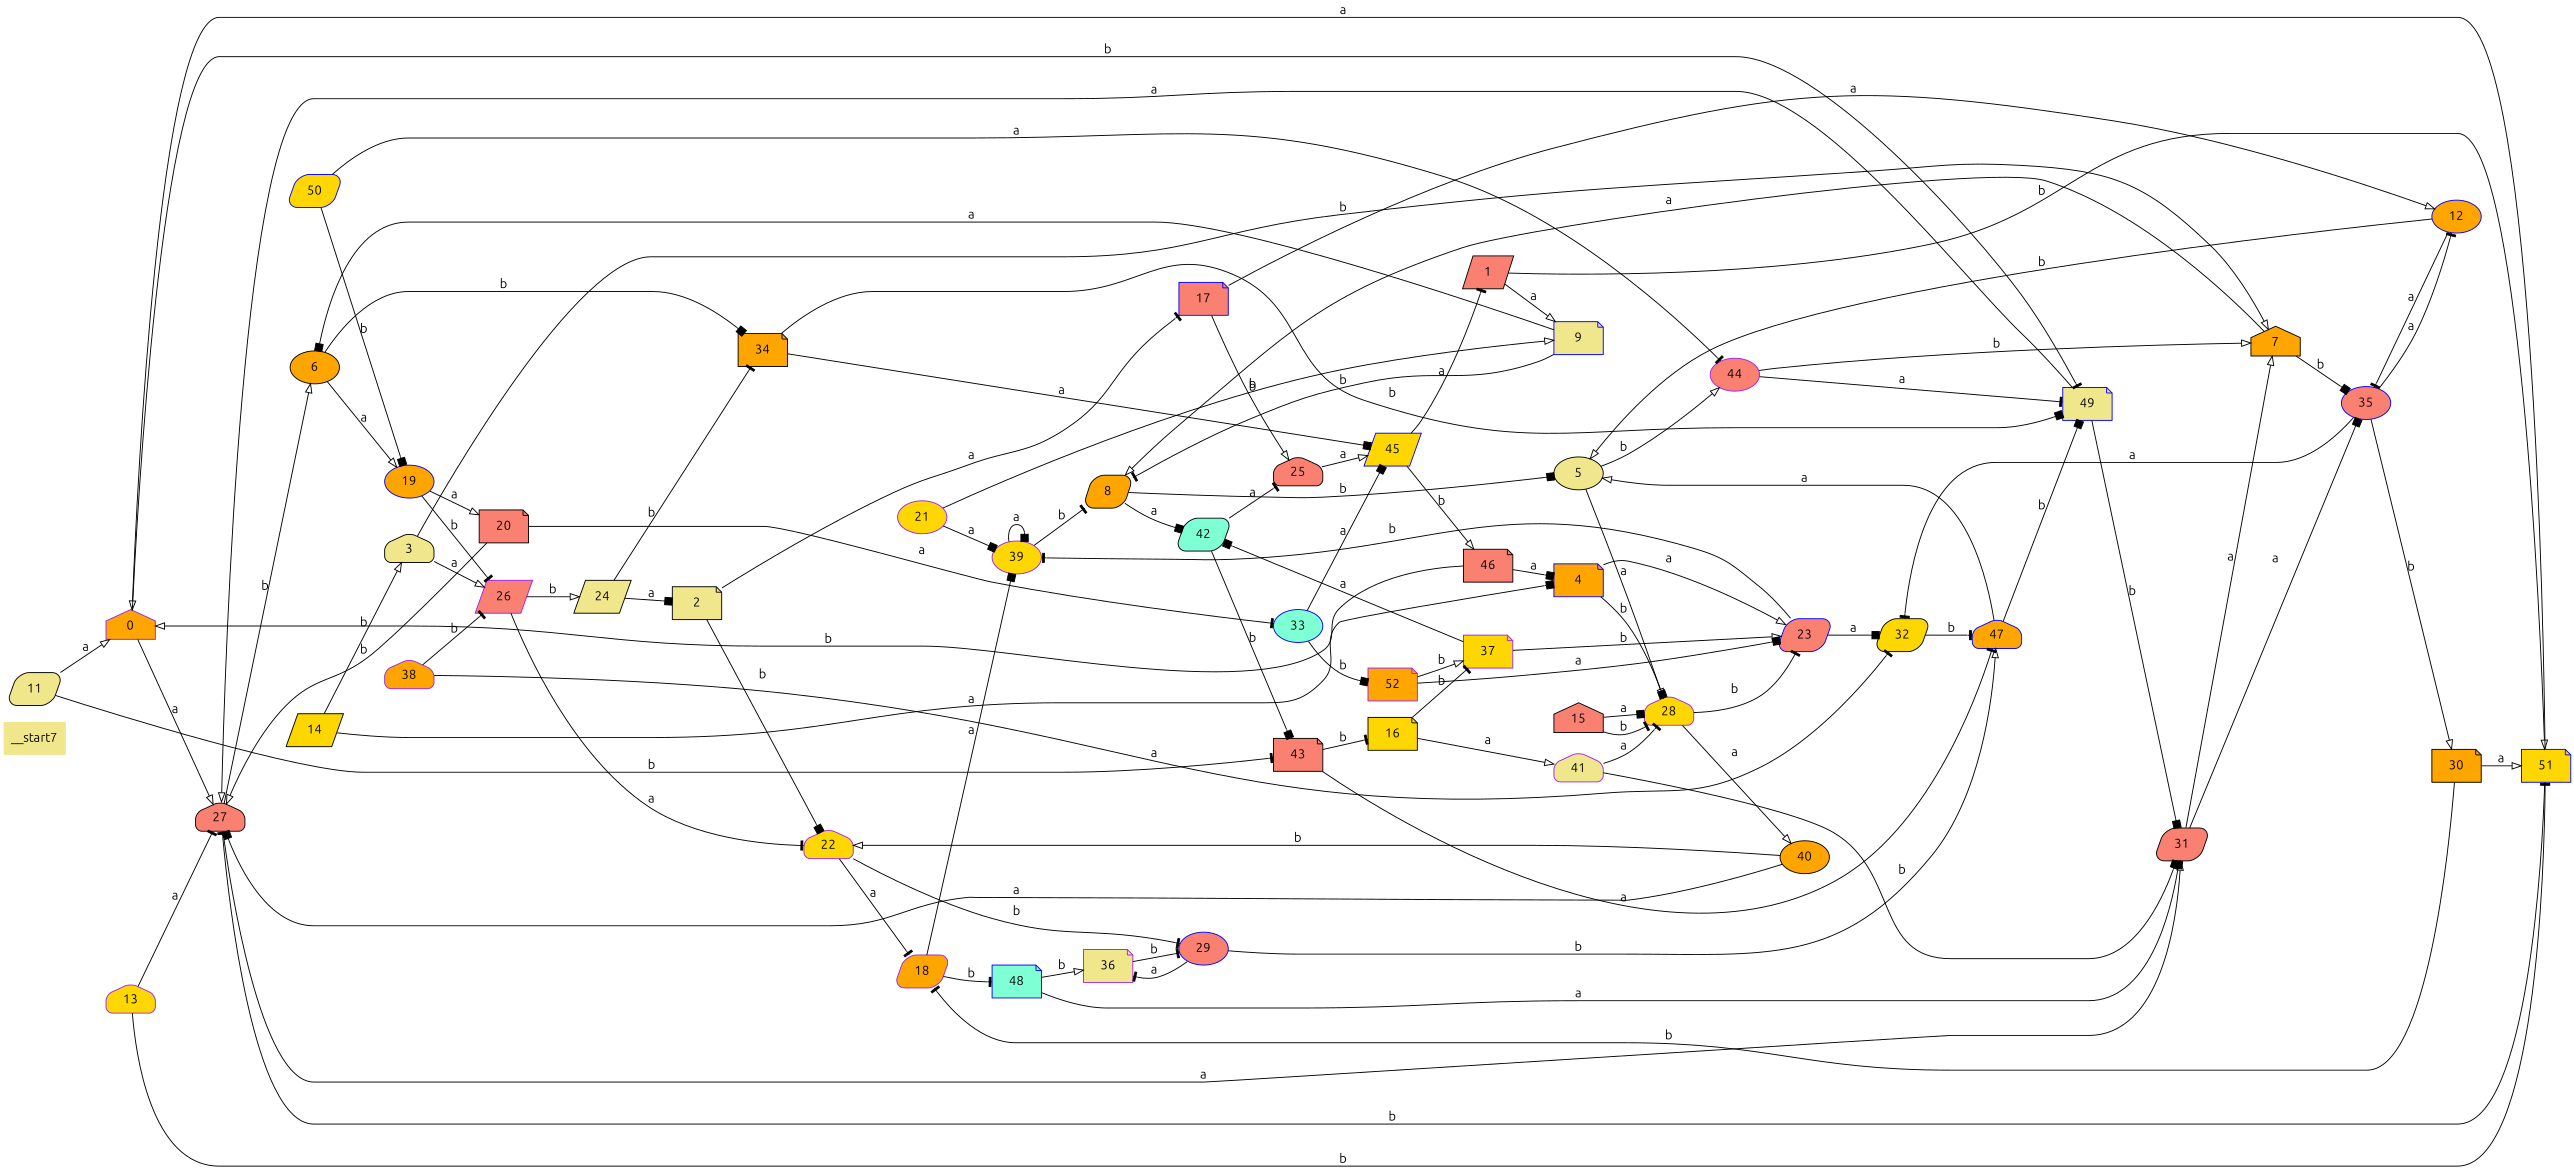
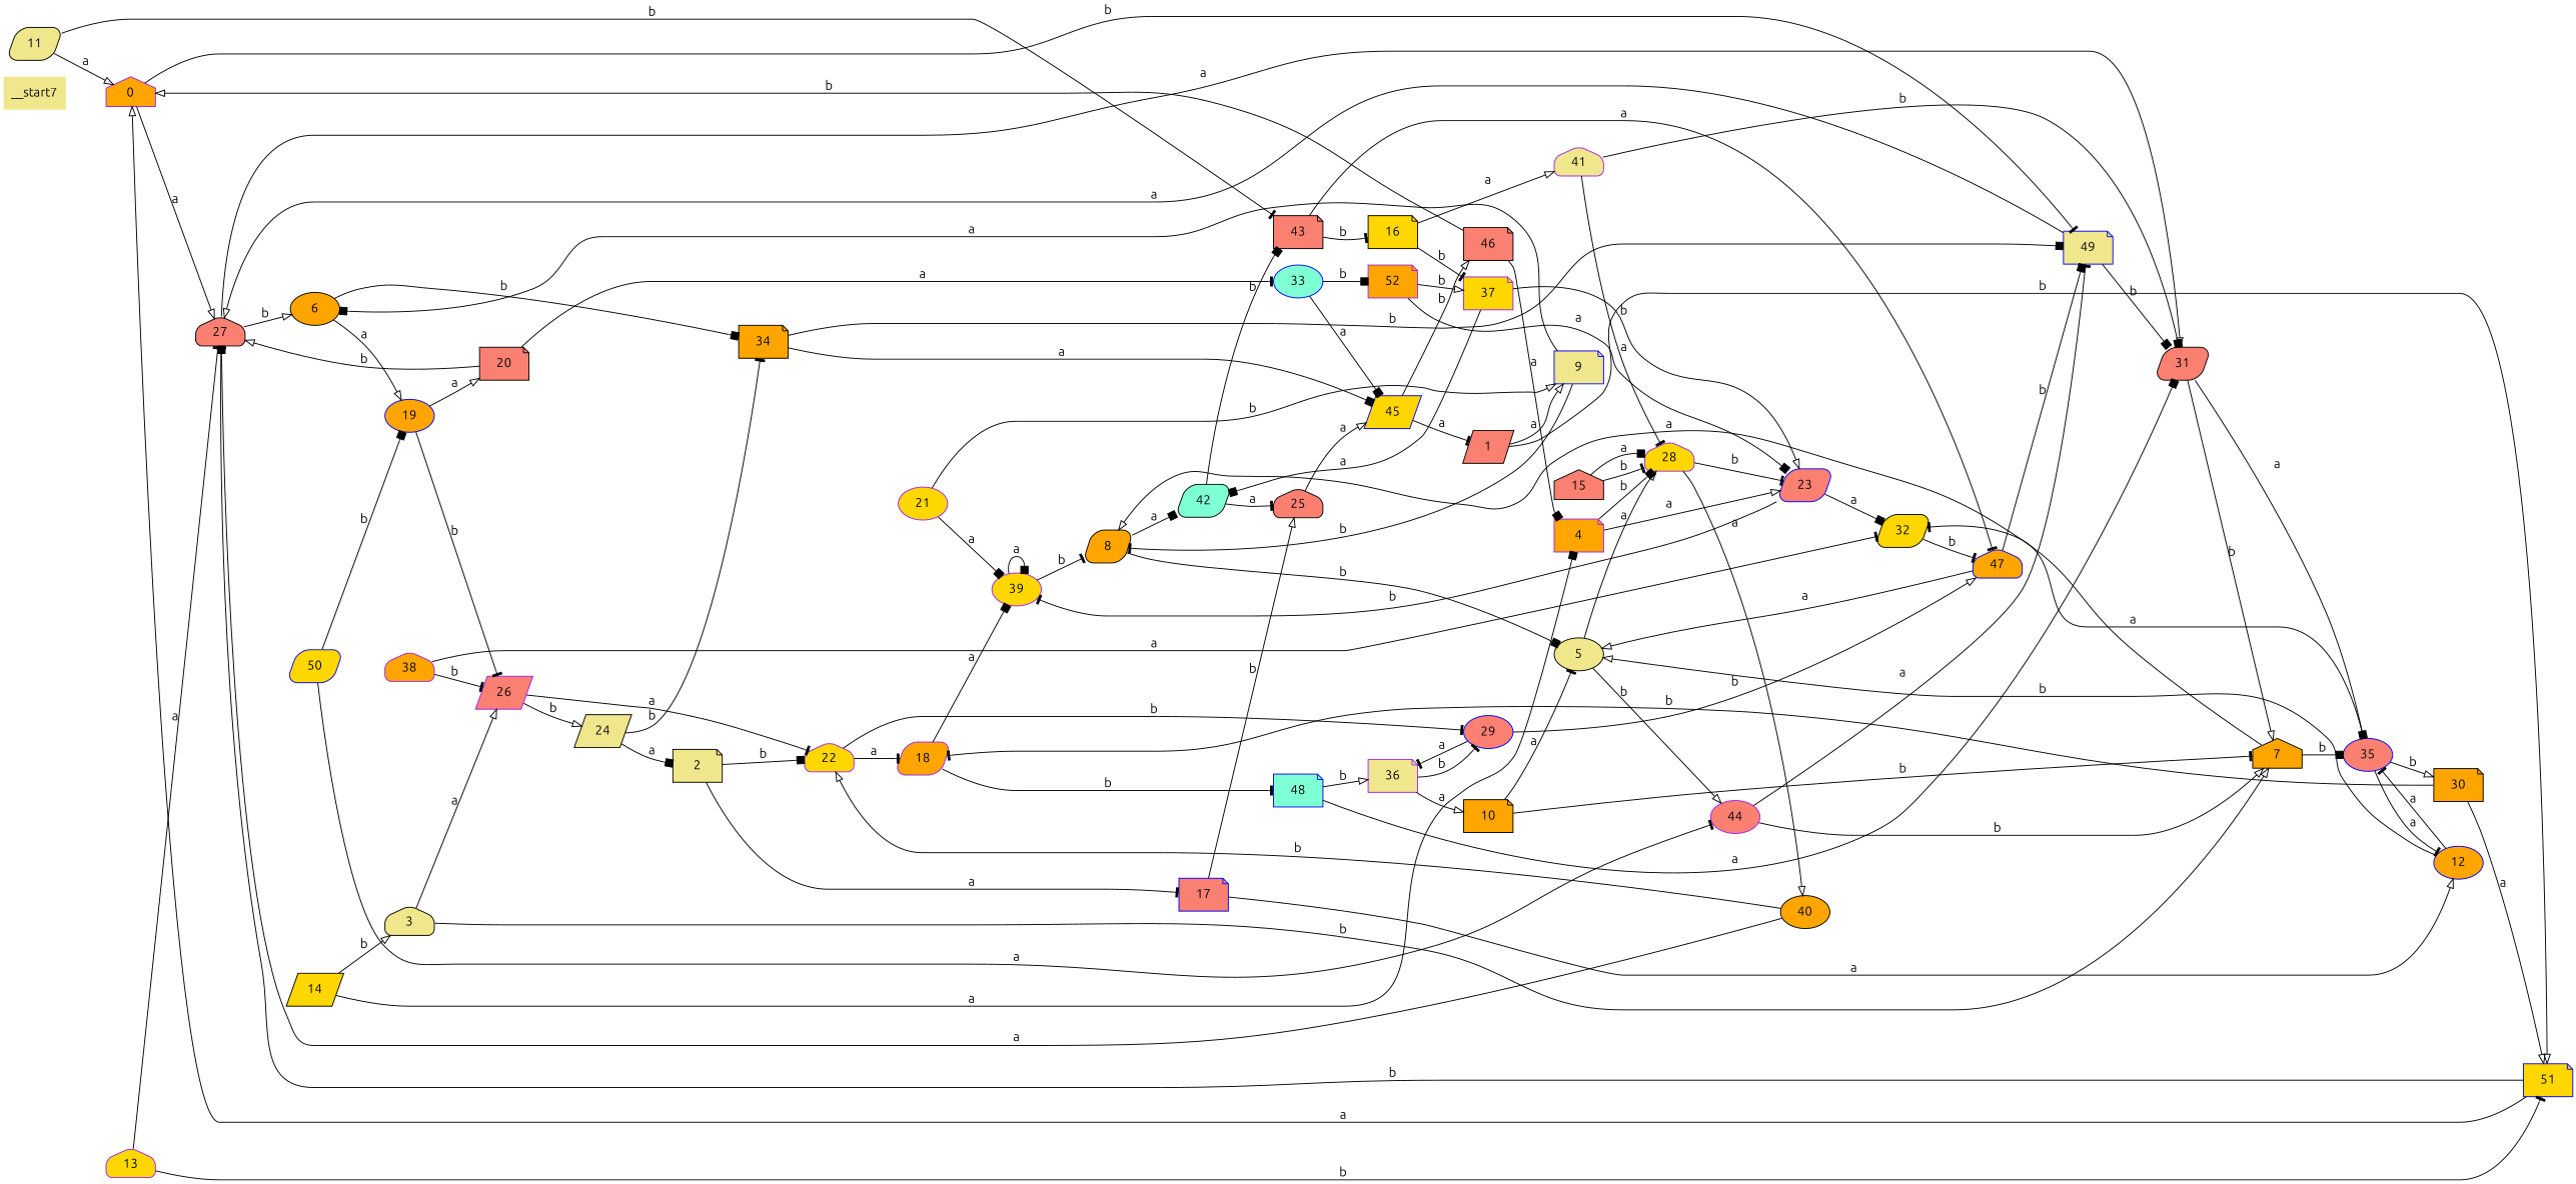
  digraph {
    fontname=Ubuntu
    rankdir=LR
    node [color=black fillcolor=orange fontname=Ubuntu shape=note style="rounded,filled"]
    edge [arrowhead=onormal fontname=Ubuntu]
    n1 [color=purple fillcolor=khaki label=__start7 shape=none style=filled]
    n2 [color=purple label=0 shape=house style=filled]
    n3 [fillcolor=salmon label=27 shape=house]
    n4 [color=blue fillcolor=khaki label=49 style=filled]
    n5 [label=6 shape=ellipse]
    n6 [fillcolor=salmon label=31 shape=parallelogram]
    n7 [fillcolor=salmon label=1 shape=parallelogram style=filled]
    n8 [color=blue fillcolor=khaki label=9 style=filled]
    n9 [color=blue fillcolor=gold label=51]
    n10 [label=8 shape=parallelogram]
    n11 [fillcolor=khaki label=2 style=filled]
    n12 [color=blue fillcolor=salmon label=17 style=filled]
    n13 [color=purple fillcolor=gold label=22 shape=house]
    n14 [color=blue label=12 shape=ellipse]
    n15 [fillcolor=salmon label=25 shape=house]
    n16 [color=purple label=18 shape=parallelogram]
    n17 [color=blue fillcolor=salmon label=29 shape=ellipse]
    n18 [fillcolor=khaki label=3 shape=house]
    n19 [label=7 shape=house style=filled]
    n20 [color=purple fillcolor=salmon label=26 shape=parallelogram style=filled]
    n21 [color=blue fillcolor=salmon label=35 shape=ellipse]
    n22 [fillcolor=khaki label=24 shape=parallelogram style=filled]
-   n23 [color=blue label=4 style=filled]
+   n23 [color=purple label=4 style=filled]
    n24 [color=blue fillcolor=salmon label=23 shape=parallelogram]
    n25 [color=purple fillcolor=gold label=28 shape=house]
    n26 [color=purple fillcolor=gold label=39 shape=ellipse style=filled]
    n27 [fillcolor=gold label=32 shape=parallelogram]
    n28 [label=40 shape=ellipse]
    n29 [fillcolor=khaki label=5 shape=ellipse]
    n30 [color=purple fillcolor=salmon label=44 shape=ellipse]
    n31 [color=blue label=19 shape=ellipse]
    n32 [label=34 style=filled]
    n33 [fillcolor=salmon label=20 style=filled]
    n34 [color=blue fillcolor=gold label=45 shape=parallelogram style=filled]
    n35 [fillcolor=aquamarine label=42 shape=parallelogram]
    n36 [label=30 style=filled]
    n37 [fillcolor=salmon label=43 style=filled]
+   n38 [label=10 style=filled]
    n39 [fillcolor=khaki label=11 shape=parallelogram]
    n40 [fillcolor=gold label=16]
    n41 [color=blue label=47 shape=house]
    n42 [color=purple fillcolor=gold label=13 shape=house]
    n43 [fillcolor=gold label=14 shape=parallelogram style=filled]
    n44 [fillcolor=salmon label=15 shape=house style=filled]
    n45 [color=purple fillcolor=gold label=37]
    n46 [color=purple fillcolor=khaki label=41 shape=house]
    n47 [color=blue fillcolor=aquamarine label=48 style=filled]
    n48 [color=purple fillcolor=khaki label=36 style=filled]
    n49 [color=blue fillcolor=aquamarine label=33 shape=ellipse style=filled]
    n50 [color=purple label=52 style=filled]
    n51 [color=purple fillcolor=gold label=21 shape=ellipse style=filled]
    n52 [fillcolor=salmon label=46 style=filled]
    n53 [color=purple label=38 shape=house]
    n54 [color=blue fillcolor=gold label=50 shape=parallelogram]
    n2 -> n3 [label=a]
    n2 -> n4 [arrowhead=tee label=b]
    n3 -> n5 [label=b]
    n3 -> n6 [label=a]
    n4 -> n3 [label=a]
    n4 -> n6 [arrowhead=box label=b]
    n5 -> n31 [label=a]
    n5 -> n32 [arrowhead=box label=b]
-   n6 -> n19 [label=a]
+   n6 -> n19 [label=b]
    n6 -> n21 [arrowhead=box label=a]
    n7 -> n8 [label=a]
    n7 -> n9 [label=b]
    n8 -> n5 [arrowhead=box label=a]
    n8 -> n10 [arrowhead=tee label=b]
    n9 -> n2 [label=a]
    n9 -> n3 [arrowhead=tee label=b]
    n10 -> n29 [arrowhead=box label=b]
    n10 -> n35 [arrowhead=box label=a]
    n11 -> n12 [arrowhead=tee label=a]
    n11 -> n13 [arrowhead=box label=b]
    n12 -> n14 [label=a]
    n12 -> n15 [label=b]
    n13 -> n16 [arrowhead=tee label=a]
    n13 -> n17 [arrowhead=tee label=b]
    n14 -> n21 [arrowhead=tee label=a]
    n14 -> n29 [label=b]
    n15 -> n34 [label=a]
    n16 -> n26 [arrowhead=box label=a]
    n16 -> n47 [arrowhead=tee label=b]
    n17 -> n41 [label=b]
    n17 -> n48 [arrowhead=tee label=a]
    n18 -> n19 [label=b]
    n18 -> n20 [label=a]
    n19 -> n10 [label=a]
    n19 -> n21 [arrowhead=box label=b]
    n20 -> n13 [arrowhead=tee label=a]
    n20 -> n22 [label=b]
    n21 -> n14 [arrowhead=tee label=a]
    n21 -> n27 [arrowhead=tee label=a]
    n21 -> n36 [label=b]
    n22 -> n11 [arrowhead=box label=a]
    n22 -> n32 [arrowhead=tee label=b]
    n23 -> n24 [label=a]
    n23 -> n25 [arrowhead=box label=b]
    n24 -> n26 [arrowhead=tee label=b]
    n24 -> n27 [arrowhead=box label=a]
    n25 -> n24 [arrowhead=tee label=b]
    n25 -> n28 [label=a]
    n26 -> n10 [arrowhead=tee label=b]
    n26 -> n26 [arrowhead=box label=a]
    n27 -> n41 [arrowhead=tee label=b]
    n28 -> n3 [arrowhead=box label=a]
    n28 -> n13 [label=b]
    n29 -> n25 [label=a]
    n29 -> n30 [label=b]
    n30 -> n4 [arrowhead=tee label=a]
    n30 -> n19 [label=b]
    n31 -> n20 [arrowhead=tee label=b]
    n31 -> n33 [label=a]
    n32 -> n4 [arrowhead=box label=b]
    n32 -> n34 [arrowhead=box label=a]
    n33 -> n3 [label=b]
    n33 -> n49 [arrowhead=tee label=a]
    n34 -> n7 [arrowhead=tee label=a]
    n34 -> n52 [label=b]
    n35 -> n15 [arrowhead=tee label=a]
    n35 -> n37 [arrowhead=box label=b]
    n36 -> n9 [label=a]
    n36 -> n16 [arrowhead=tee label=b]
    n37 -> n40 [arrowhead=tee label=b]
    n37 -> n41 [arrowhead=tee label=a]
+   n38 -> n19 [arrowhead=tee label=b]
+   n38 -> n29 [arrowhead=tee label=a]
    n39 -> n2 [label=a]
    n39 -> n37 [arrowhead=tee label=b]
    n40 -> n45 [arrowhead=tee label=b]
    n40 -> n46 [label=a]
    n41 -> n4 [arrowhead=box label=b]
    n41 -> n29 [label=a]
    n42 -> n3 [arrowhead=tee label=a]
    n42 -> n9 [arrowhead=tee label=b]
    n43 -> n18 [label=b]
    n43 -> n23 [arrowhead=box label=a]
    n44 -> n25 [arrowhead=box label=a]
    n44 -> n25 [arrowhead=tee label=b]
    n45 -> n24 [label=b]
    n45 -> n35 [arrowhead=box label=a]
    n46 -> n6 [arrowhead=box label=b]
    n46 -> n25 [arrowhead=tee label=a]
    n47 -> n6 [arrowhead=box label=a]
    n47 -> n48 [label=b]
    n48 -> n17 [arrowhead=tee label=b]
+   n48 -> n38 [label=a]
    n49 -> n34 [arrowhead=box label=a]
    n49 -> n50 [arrowhead=box label=b]
    n50 -> n24 [arrowhead=box label=a]
    n50 -> n45 [label=b]
    n51 -> n8 [label=b]
    n51 -> n26 [arrowhead=box label=a]
    n52 -> n2 [label=b]
    n52 -> n23 [arrowhead=box label=a]
    n53 -> n20 [arrowhead=tee label=b]
    n53 -> n27 [arrowhead=tee label=a]
    n54 -> n30 [arrowhead=tee label=a]
    n54 -> n31 [arrowhead=box label=b]
  }
